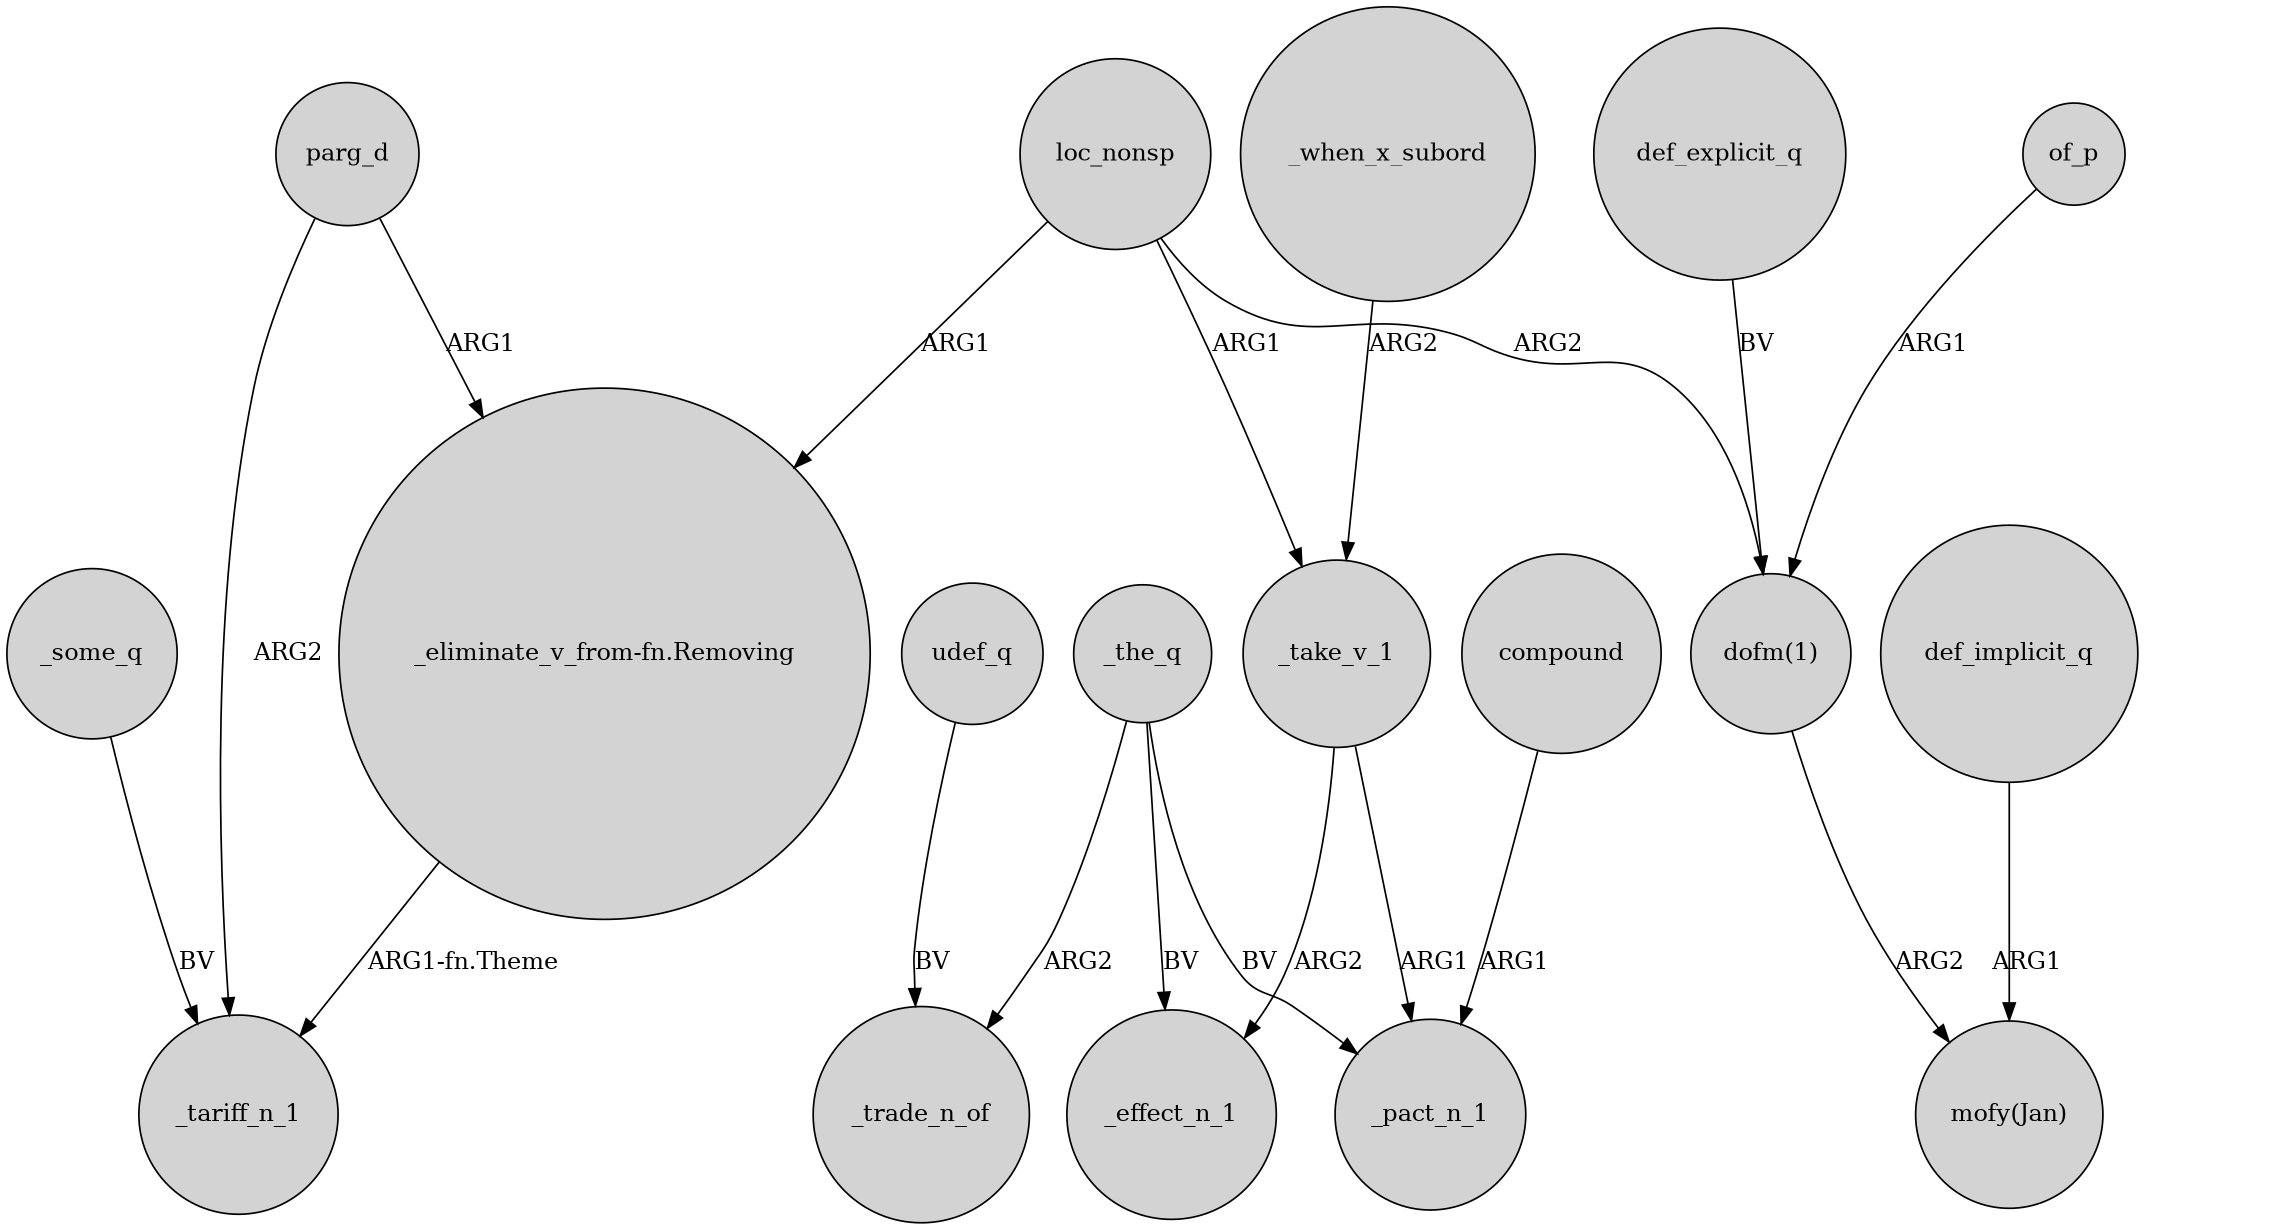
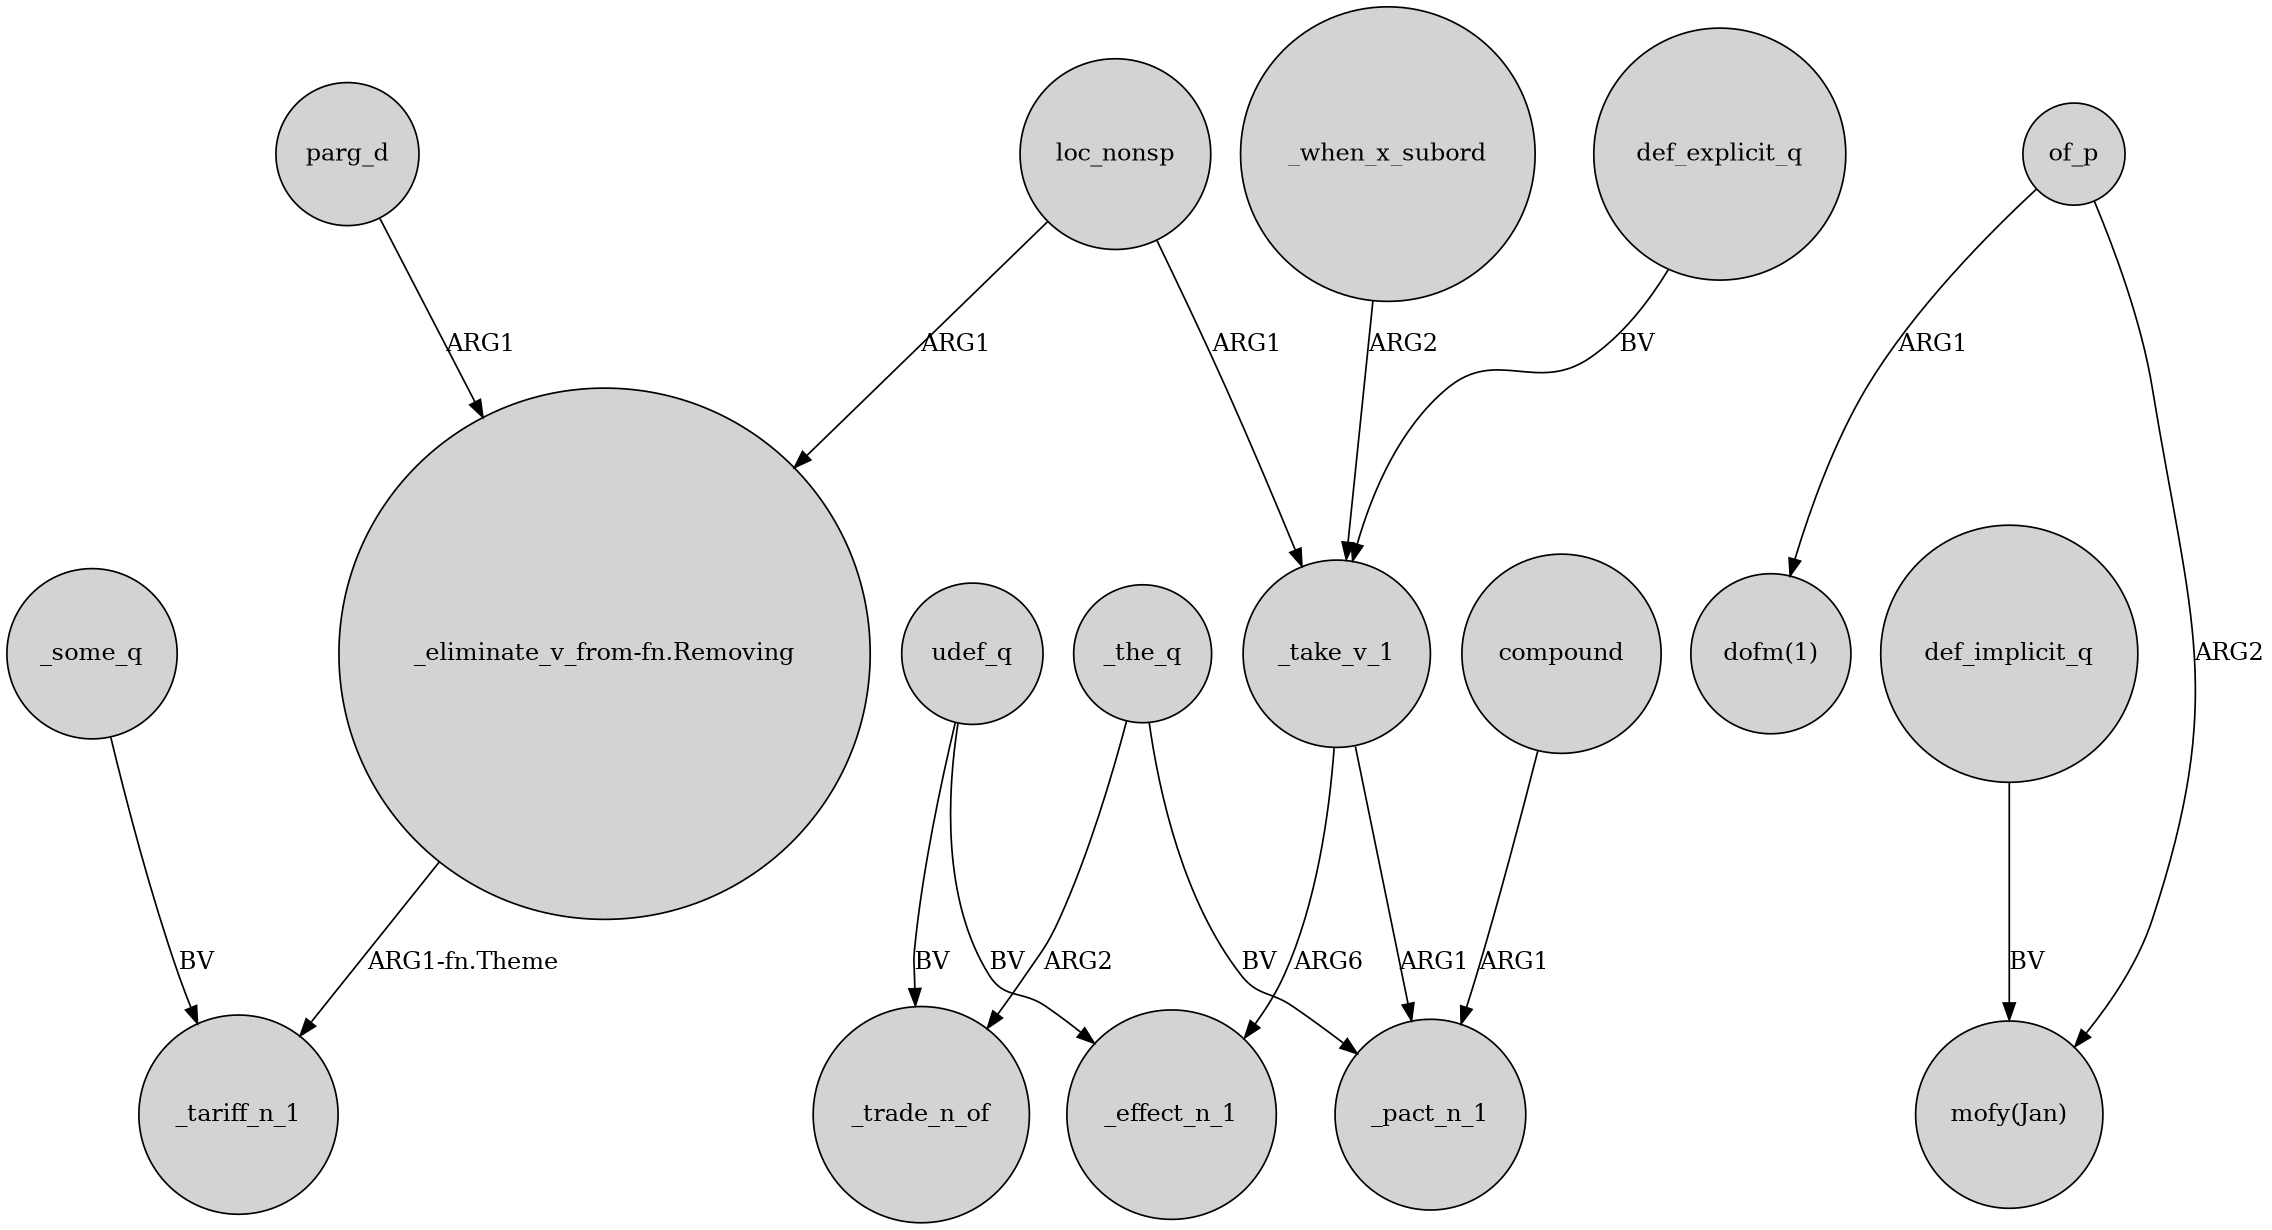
  digraph {
    node [shape=circle style=filled]
    _some_q
    _tariff_n_1
    udef_q
    _trade_n_of
    _effect_n_1
    _take_v_1
    _pact_n_1
    "_eliminate_v_from-fn.Removing"
    parg_d
    loc_nonsp
    "dofm(1)"
    _the_q
    compound
    def_implicit_q
    "mofy(Jan)"
    def_explicit_q
    _when_x_subord
    of_p
    _some_q -> _tariff_n_1 [label=BV]
    udef_q -> _trade_n_of [label=BV]
-   _the_q -> _effect_n_1 [label=BV]
-   _take_v_1 -> _effect_n_1 [label=ARG2]
+   udef_q -> _effect_n_1 [label=BV]
+   _take_v_1 -> _effect_n_1 [label=ARG6]
    _take_v_1 -> _pact_n_1 [label=ARG1]
    "_eliminate_v_from-fn.Removing" -> _tariff_n_1 [label="ARG1-fn.Theme"]
-   parg_d -> _tariff_n_1 [label=ARG2]
    parg_d -> "_eliminate_v_from-fn.Removing" [label=ARG1]
    loc_nonsp -> _take_v_1 [label=ARG1]
    loc_nonsp -> "_eliminate_v_from-fn.Removing" [label=ARG1]
-   loc_nonsp -> "dofm(1)" [label=ARG2]
    _the_q -> _trade_n_of [label=ARG2]
    _the_q -> _pact_n_1 [label=BV]
    compound -> _pact_n_1 [label=ARG1]
-   def_implicit_q -> "mofy(Jan)" [label=ARG1]
-   def_explicit_q -> "dofm(1)" [label=BV]
+   def_implicit_q -> "mofy(Jan)" [label=BV]
+   def_explicit_q -> _take_v_1 [label=BV]
    _when_x_subord -> _take_v_1 [label=ARG2]
    of_p -> "dofm(1)" [label=ARG1]
-   "dofm(1)" -> "mofy(Jan)" [label=ARG2]
+   of_p -> "mofy(Jan)" [label=ARG2]
  }
